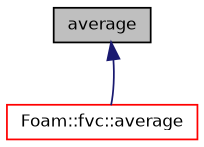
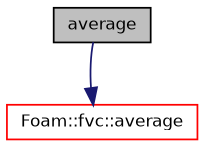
  digraph {
    rankdir=TB
    node [fontname=Helvetica fontsize=10 shape=record]
    n1 [color=black fillcolor=grey75 fontcolor=black height=0.2 label=average style=filled width=0.4]
    n2 [color=red height=0.2 label="Foam::fvc::average" width=0.4]
-   n2 -> n1 [color=midnightblue fontname=Helvetica fontsize=10 labelfontname=Helvetica labelfontsize=10 style=solid]
+   n1 -> n2 [color=midnightblue fontname=Helvetica fontsize=10 labelfontname=Helvetica labelfontsize=10 style=solid]
  }
